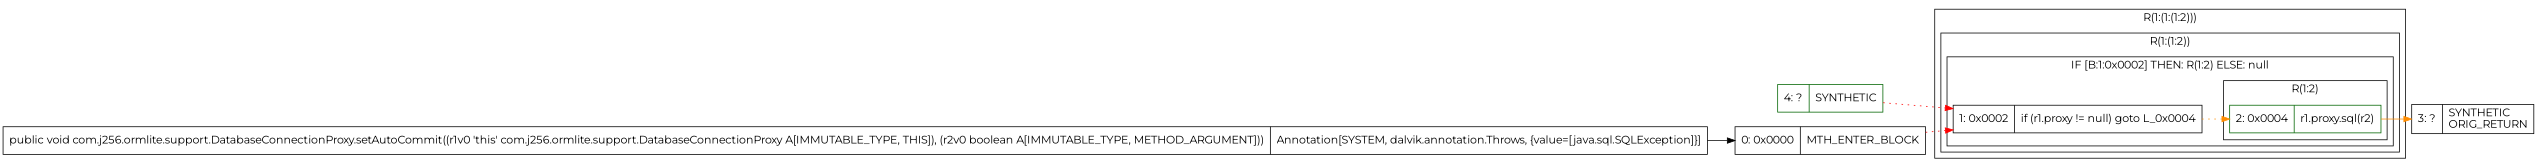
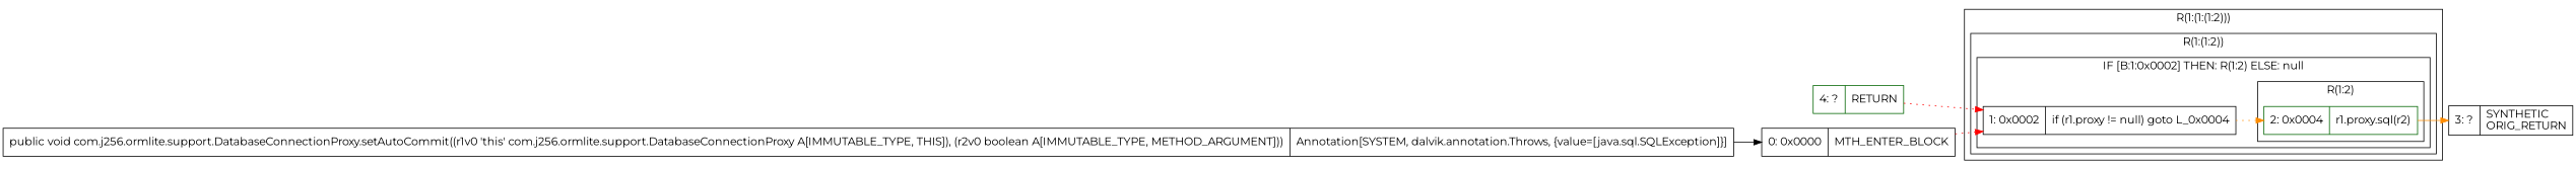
  digraph {
    fontname=Montserrat
    rankdir=LR
    node [color=black fontname=Montserrat shape=record]
    edge [color=darkorange fontname=Montserrat style=dotted]
    n1 [color=darkgreen label="{2\:\ 0x0004|r1.proxy.sql(r2)\l}"]
    n2 [label="{1\:\ 0x0002|if (r1.proxy != null) goto L_0x0004\l}"]
    n3 [label="{3\:\ ?|SYNTHETIC\lORIG_RETURN\l}"]
-   n4 [color=darkgreen label="{4\:\ ?|SYNTHETIC\l}"]
+   n4 [color=darkgreen label="{4\:\ ?|RETURN\l}"]
    n5 [label="{0\:\ 0x0000|MTH_ENTER_BLOCK\l}"]
    n6 [label="{public void com.j256.ormlite.support.DatabaseConnectionProxy.setAutoCommit((r1v0 'this' com.j256.ormlite.support.DatabaseConnectionProxy A[IMMUTABLE_TYPE, THIS]), (r2v0 boolean A[IMMUTABLE_TYPE, METHOD_ARGUMENT]))  | Annotation[SYSTEM, dalvik.annotation.Throws, \{value=[java.sql.SQLException]\}]\l}"]
    subgraph cluster_1 {
      label="R(1:(1:(1:2)))"
      subgraph cluster_2 {
        label="R(1:(1:2))"
        subgraph cluster_3 {
          label="IF [B:1:0x0002] THEN: R(1:2) ELSE: null"
          n2
          subgraph cluster_4 {
            label="R(1:2)"
            n1
          }
        }
      }
    }
    n1 -> n3 [style=solid]
    n2 -> n1
    n4 -> n2 [color=red]
    n5 -> n2 [color=red]
    n6 -> n5 [color=black style=solid]
  }
